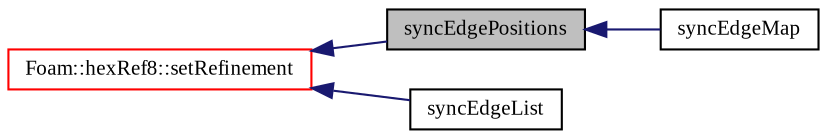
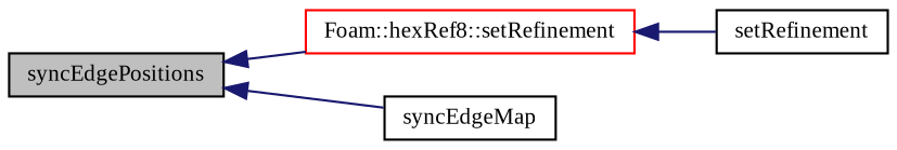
  digraph {
    fontname="Liberation Serif"
    rankdir=LR
    node [color=black fontname="Liberation Serif" fontsize=10 shape=record]
    edge [color=midnightblue dir=back fontname="Liberation Serif" fontsize=10 labelfontname=Helvetica labelfontsize=10 style=solid]
    n1 [fillcolor=grey75 fontcolor=black height=0.2 label=syncEdgePositions style=filled width=0.4]
    n2 [color=red height=0.2 label="Foam::hexRef8::setRefinement" width=0.4]
    n3 [height=0.2 label=syncEdgeMap width=0.4]
-   n4 [height=0.2 label=syncEdgeList width=0.4]
-   n2 -> n1
+   n4 [height=0.2 label=setRefinement width=0.4]
+   n1 -> n2
    n1 -> n3
    n2 -> n4
  }
